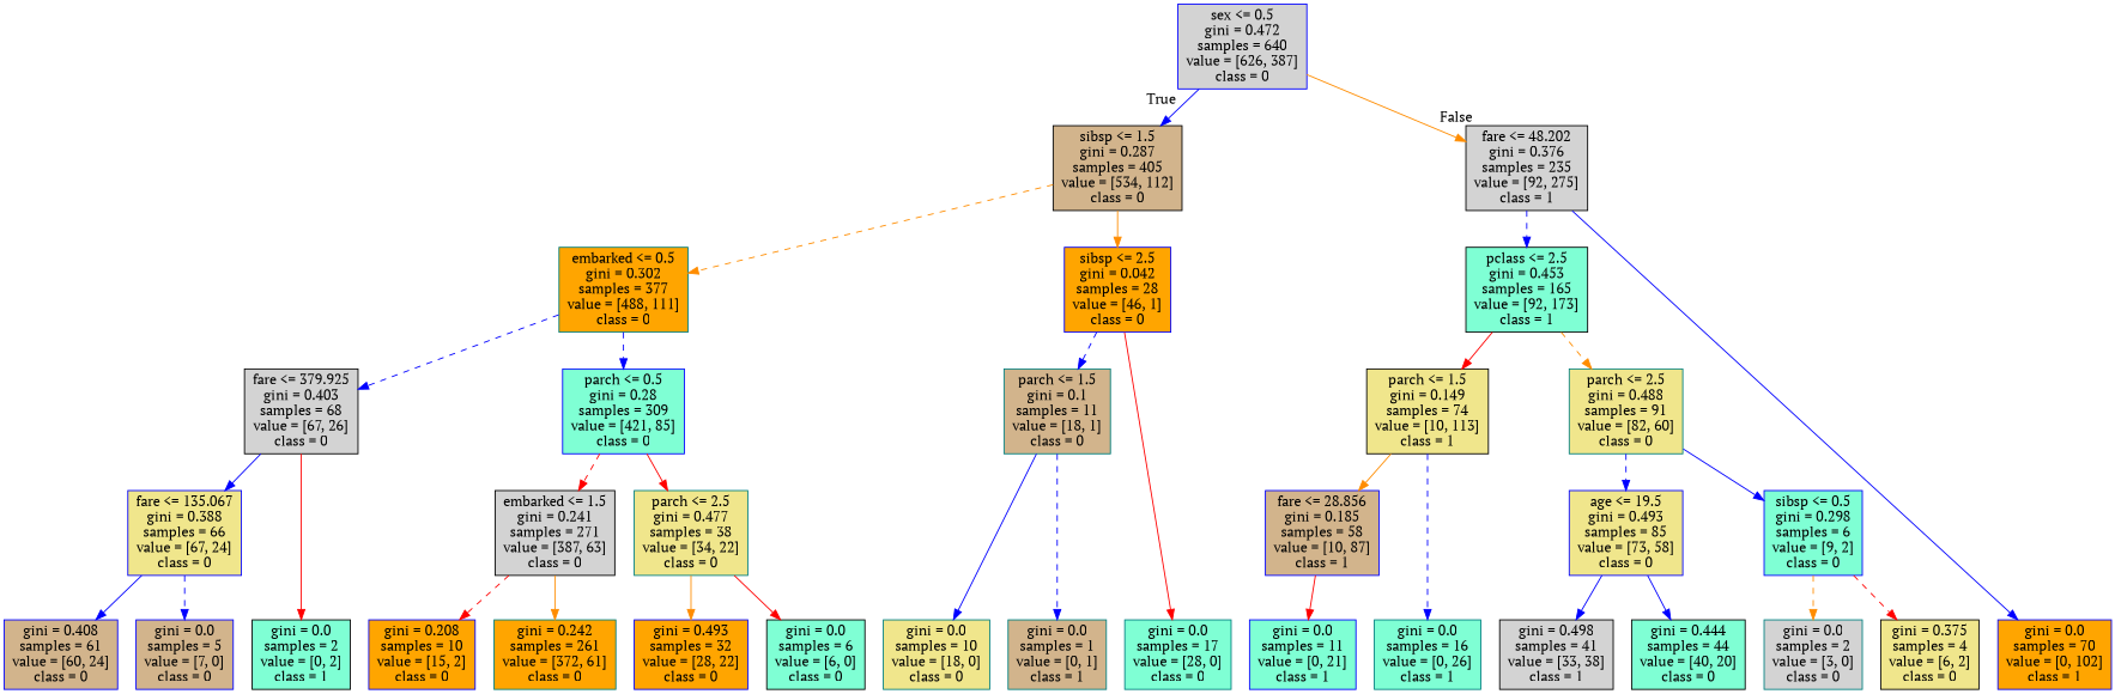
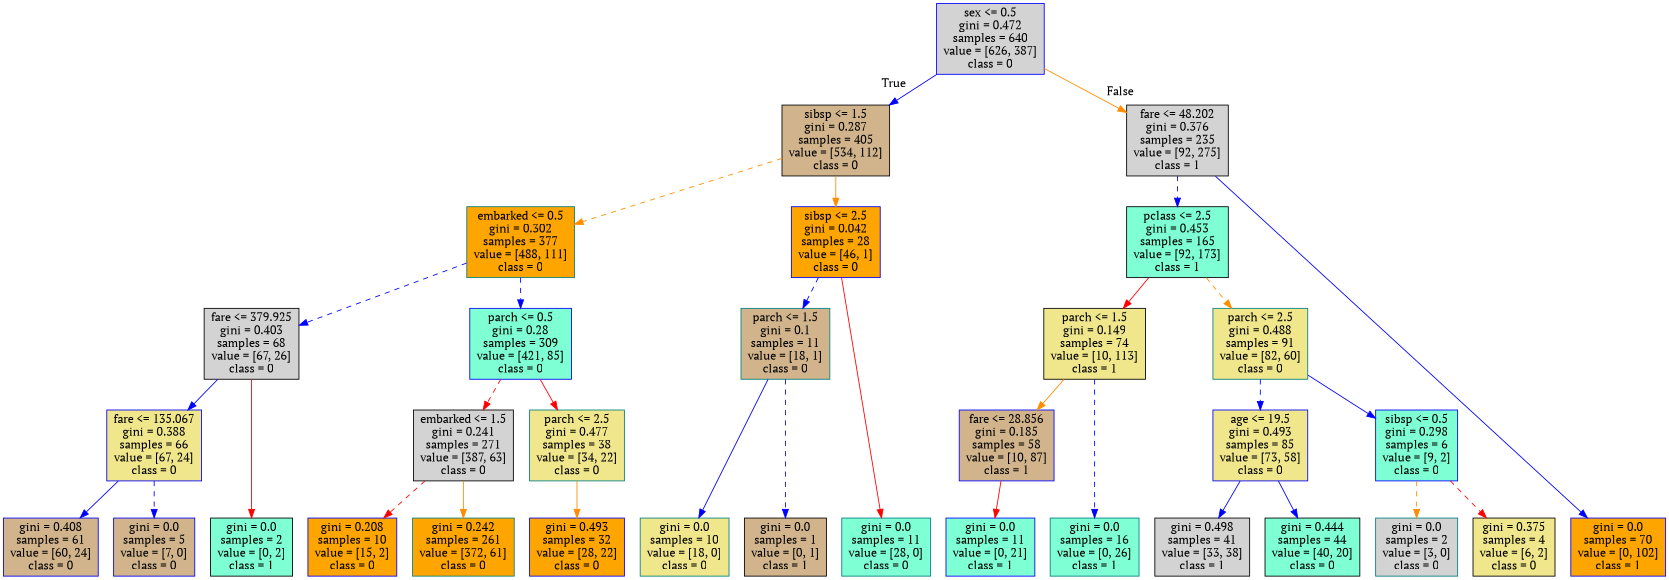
  digraph {
    fontname="PT Serif"
    ranksep=equally
    splines=polyline
    node [color=blue fillcolor=aquamarine fontname="PT Serif" shape=box style=filled]
    edge [color=blue fontname="PT Serif" style=solid]
    n1 [fillcolor=lightgrey label="sex <= 0.5\ngini = 0.472\nsamples = 640\nvalue = [626, 387]\nclass = 0"]
    n2 [color=black fillcolor=tan label="sibsp <= 1.5\ngini = 0.287\nsamples = 405\nvalue = [534, 112]\nclass = 0"]
    n3 [color=black fillcolor=lightgrey label="fare <= 48.202\ngini = 0.376\nsamples = 235\nvalue = [92, 275]\nclass = 1"]
    n4 [color=teal fillcolor=orange label="embarked <= 0.5\ngini = 0.302\nsamples = 377\nvalue = [488, 111]\nclass = 0"]
    n5 [fillcolor=orange label="sibsp <= 2.5\ngini = 0.042\nsamples = 28\nvalue = [46, 1]\nclass = 0"]
    n6 [color=black label="pclass <= 2.5\ngini = 0.453\nsamples = 165\nvalue = [92, 173]\nclass = 1"]
    n7 [color=black fillcolor=lightgrey label="fare <= 379.925\ngini = 0.403\nsamples = 68\nvalue = [67, 26]\nclass = 0"]
    n8 [label="parch <= 0.5\ngini = 0.28\nsamples = 309\nvalue = [421, 85]\nclass = 0"]
    n9 [color=teal fillcolor=tan label="parch <= 1.5\ngini = 0.1\nsamples = 11\nvalue = [18, 1]\nclass = 0"]
    n10 [color=black fillcolor=khaki label="parch <= 1.5\ngini = 0.149\nsamples = 74\nvalue = [10, 113]\nclass = 1"]
    n11 [color=teal fillcolor=khaki label="parch <= 2.5\ngini = 0.488\nsamples = 91\nvalue = [82, 60]\nclass = 0"]
    n12 [fillcolor=khaki label="fare <= 135.067\ngini = 0.388\nsamples = 66\nvalue = [67, 24]\nclass = 0"]
    n13 [color=black fillcolor=lightgrey label="embarked <= 1.5\ngini = 0.241\nsamples = 271\nvalue = [387, 63]\nclass = 0"]
    n14 [color=teal fillcolor=khaki label="parch <= 2.5\ngini = 0.477\nsamples = 38\nvalue = [34, 22]\nclass = 0"]
    n15 [fillcolor=tan label="fare <= 28.856\ngini = 0.185\nsamples = 58\nvalue = [10, 87]\nclass = 1"]
    n16 [fillcolor=khaki label="age <= 19.5\ngini = 0.493\nsamples = 85\nvalue = [73, 58]\nclass = 0"]
    n17 [label="sibsp <= 0.5\ngini = 0.298\nsamples = 6\nvalue = [9, 2]\nclass = 0"]
    n18 [fillcolor=tan label="gini = 0.408\nsamples = 61\nvalue = [60, 24]\nclass = 0"]
    n19 [fillcolor=tan label="gini = 0.0\nsamples = 5\nvalue = [7, 0]\nclass = 0"]
    n20 [color=black label="gini = 0.0\nsamples = 2\nvalue = [0, 2]\nclass = 1"]
    n21 [fillcolor=orange label="gini = 0.208\nsamples = 10\nvalue = [15, 2]\nclass = 0"]
    n22 [color=teal fillcolor=orange label="gini = 0.242\nsamples = 261\nvalue = [372, 61]\nclass = 0"]
    n23 [fillcolor=orange label="gini = 0.493\nsamples = 32\nvalue = [28, 22]\nclass = 0"]
-   n24 [color=black label="gini = 0.0\nsamples = 6\nvalue = [6, 0]\nclass = 0"]
    n25 [color=teal fillcolor=khaki label="gini = 0.0\nsamples = 10\nvalue = [18, 0]\nclass = 0"]
-   n26 [color=teal fillcolor=tan label="gini = 0.0\nsamples = 1\nvalue = [0, 1]\nclass = 1"]
-   n27 [color=teal label="gini = 0.0\nsamples = 17\nvalue = [28, 0]\nclass = 0"]
+   n26 [color=black fillcolor=tan label="gini = 0.0\nsamples = 1\nvalue = [0, 1]\nclass = 1"]
+   n27 [color=teal label="gini = 0.0\nsamples = 11\nvalue = [28, 0]\nclass = 0"]
    n28 [label="gini = 0.0\nsamples = 11\nvalue = [0, 21]\nclass = 1"]
    n29 [color=teal label="gini = 0.0\nsamples = 16\nvalue = [0, 26]\nclass = 1"]
    n30 [color=black fillcolor=lightgrey label="gini = 0.498\nsamples = 41\nvalue = [33, 38]\nclass = 1"]
    n31 [color=black label="gini = 0.444\nsamples = 44\nvalue = [40, 20]\nclass = 0"]
    n32 [color=teal fillcolor=lightgrey label="gini = 0.0\nsamples = 2\nvalue = [3, 0]\nclass = 0"]
    n33 [color=black fillcolor=khaki label="gini = 0.375\nsamples = 4\nvalue = [6, 2]\nclass = 0"]
    n34 [fillcolor=orange label="gini = 0.0\nsamples = 70\nvalue = [0, 102]\nclass = 1"]
    subgraph sub_1 {
      rank=same
      n1
    }
    subgraph sub_2 {
      rank=same
      n2
      n3
    }
    subgraph sub_3 {
      rank=same
      n4
      n5
      n6
    }
    subgraph sub_4 {
      rank=same
      n7
      n8
      n9
      n10
      n11
    }
    subgraph sub_5 {
      rank=same
      n12
      n13
      n14
      n15
      n16
      n17
    }
    subgraph sub_6 {
      rank=same
      n18
      n19
      n20
      n21
      n22
      n23
-     n24
      n25
      n26
      n27
      n28
      n29
      n30
      n31
      n32
      n33
      n34
    }
    n1 -> n2 [headlabel=True labelangle=45 labeldistance=2.5]
    n1 -> n3 [color=darkorange headlabel=False labelangle=-45 labeldistance=2.5]
    n2 -> n4 [color=darkorange style=dashed]
    n2 -> n5 [color=darkorange]
    n3 -> n6 [style=dashed]
    n3 -> n34
    n4 -> n7 [style=dashed]
    n4 -> n8 [style=dashed]
    n5 -> n9 [style=dashed]
    n5 -> n27 [color=red]
    n6 -> n10 [color=red]
    n6 -> n11 [color=darkorange style=dashed]
    n7 -> n12
    n7 -> n20 [color=red]
    n8 -> n13 [color=red style=dashed]
    n8 -> n14 [color=red]
    n9 -> n25
    n9 -> n26 [style=dashed]
    n10 -> n15 [color=darkorange]
    n10 -> n29 [style=dashed]
    n11 -> n16 [style=dashed]
    n11 -> n17
    n12 -> n18
    n12 -> n19 [style=dashed]
    n13 -> n21 [color=red style=dashed]
    n13 -> n22 [color=darkorange]
    n14 -> n23 [color=darkorange]
-   n14 -> n24 [color=red]
    n15 -> n28 [color=red]
    n16 -> n30
    n16 -> n31
    n17 -> n32 [color=darkorange style=dashed]
    n17 -> n33 [color=red style=dashed]
  }
